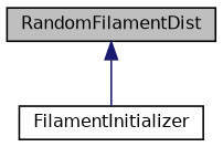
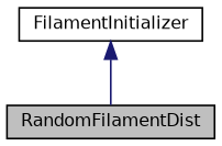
  digraph {
    node [color=black fontname=Helvetica fontsize=10 shape=record style=filled]
    n1 [fillcolor=grey75 fontcolor=black height=0.2 label=RandomFilamentDist width=0.4]
    n2 [fillcolor=white height=0.2 label=FilamentInitializer width=0.4]
-   n1 -> n2 [color=midnightblue dir=back fontname=Helvetica fontsize=10 labelfontname=Helvetica labelfontsize=10 style=solid]
+   n2 -> n1 [color=midnightblue dir=back fontname=Helvetica fontsize=10 labelfontname=Helvetica labelfontsize=10 style=solid]
  }
